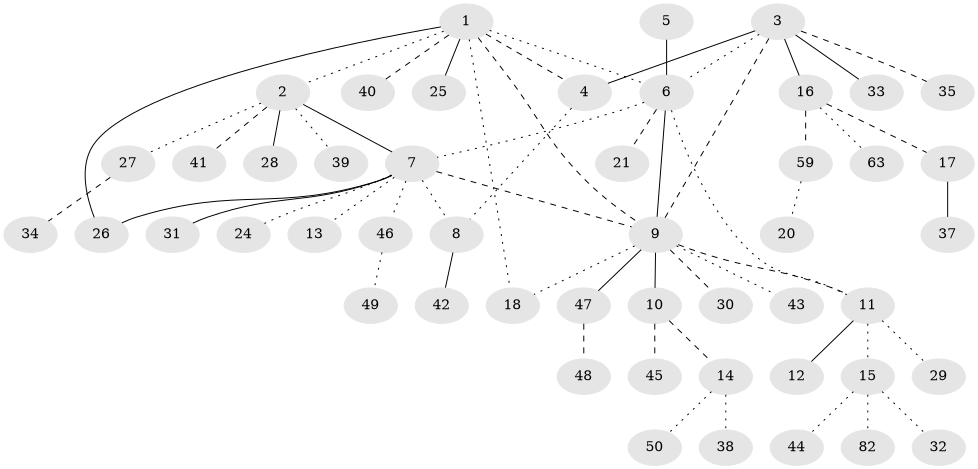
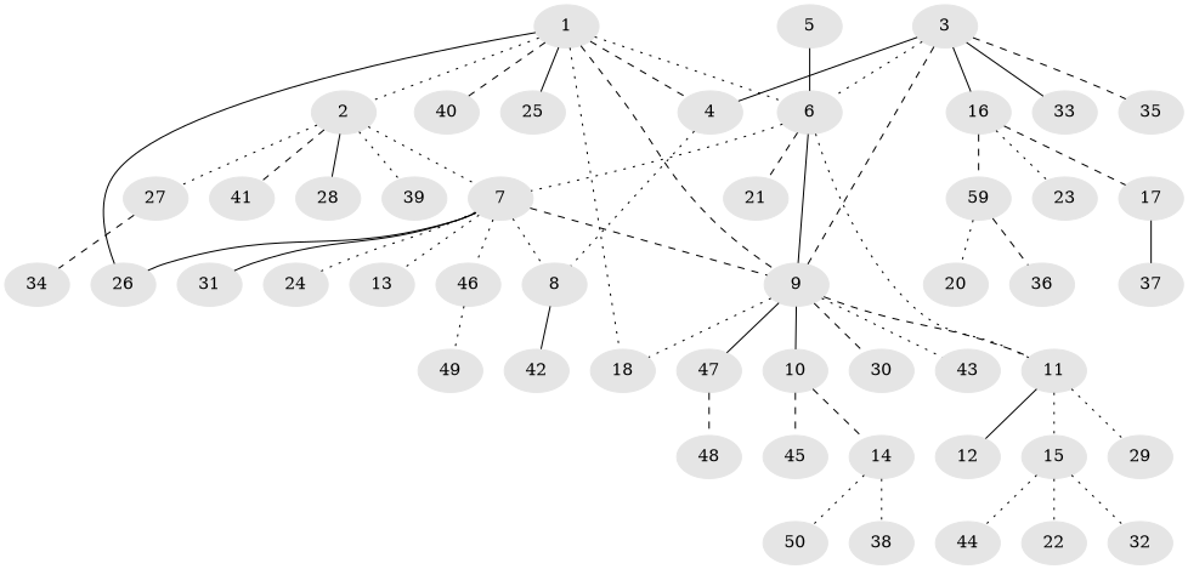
  graph {
    node [color=gray90 style=filled]
    edge [style=dotted]
    1
    2
    4
    6
    9
    18
    25
    26
    40
    7
    27
    28
    39
    41
    8
    11
    21
    10
    30
    43
    47
    24
    13
    31
    46
    34
    3
    16
    33
    35
    17
    n32 [label=59]
-   23 [label=63]
+   23
    42
    5
    12
    15
    29
    49
    14
    45
    48
    38
    50
-   22 [label=82]
+   22
    32
    44
    37
    20
+   36
    1 -- 2
    1 -- 4 [style=dashed]
    1 -- 6
    1 -- 9 [style=dashed]
    1 -- 18
    1 -- 25 [style=solid]
    1 -- 26 [style=solid]
    1 -- 40 [style=dashed]
-   2 -- 7 [style=solid]
+   2 -- 7
    2 -- 27
    2 -- 28 [style=solid]
    2 -- 39
    2 -- 41 [style=dashed]
    4 -- 8
    6 -- 9 [style=solid]
    6 -- 7
    6 -- 11
    6 -- 21 [style=dashed]
    9 -- 18
    9 -- 11 [style=dashed]
    9 -- 10 [style=solid]
    9 -- 30 [style=dashed]
    9 -- 43
    9 -- 47 [style=solid]
    7 -- 9 [style=dashed]
    7 -- 26 [style=solid]
    7 -- 8
    7 -- 24
    7 -- 13
    7 -- 31 [style=solid]
    7 -- 46
    27 -- 34 [style=dashed]
    8 -- 42 [style=solid]
    11 -- 12 [style=solid]
    11 -- 15
    11 -- 29
    10 -- 14 [style=dashed]
    10 -- 45 [style=dashed]
    47 -- 48 [style=dashed]
    46 -- 49
    3 -- 4 [style=solid]
    3 -- 6
    3 -- 9 [style=dashed]
    3 -- 16 [style=solid]
    3 -- 33 [style=solid]
    3 -- 35 [style=dashed]
    16 -- 17 [style=dashed]
    16 -- n32 [style=dashed]
    16 -- 23
    17 -- 37 [style=solid]
    n32 -- 20
+   n32 -- 36 [style=dashed]
    5 -- 6 [style=solid]
    15 -- 22
    15 -- 32
    15 -- 44
    14 -- 38
    14 -- 50
  }
